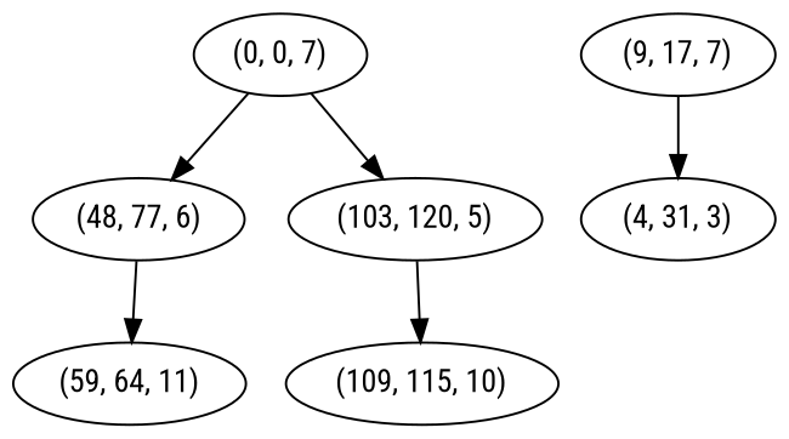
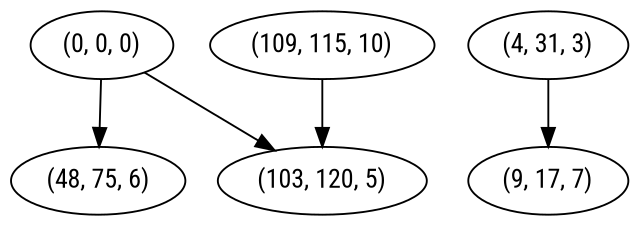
  digraph {
    fontname="Roboto Condensed"
    node [fontname="Roboto Condensed"]
    edge [fontname="Roboto Condensed"]
-   "(0, 0, 0)" [label="(0, 0, 7)"]
-   "(48, 75, 6)" [label="(48, 77, 6)"]
+   "(0, 0, 0)"
+   "(48, 75, 6)"
    "(103, 120, 5)"
    n4 [label="(9, 17, 7)"]
    "(4, 31, 3)"
-   "(59, 64, 11)"
    "(109, 115, 10)"
    "(0, 0, 0)" -> "(48, 75, 6)"
    "(0, 0, 0)" -> "(103, 120, 5)"
-   "(48, 75, 6)" -> "(59, 64, 11)"
-   "(103, 120, 5)" -> "(109, 115, 10)"
-   n4 -> "(4, 31, 3)"
+   "(109, 115, 10)" -> "(103, 120, 5)"
+   "(4, 31, 3)" -> n4
  }
